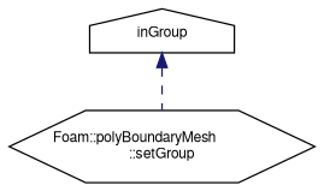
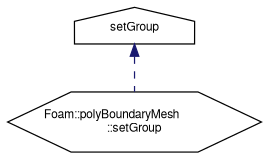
  digraph {
    rankdir=TB
    node [color=black fillcolor=white fontname=FreeSans fontsize=10 style=filled]
-   n1 [fontcolor=black height=0.2 label=inGroup shape=house width=0.4]
+   n1 [fontcolor=black height=0.2 label=setGroup shape=house width=0.4]
    n2 [height=0.2 label="Foam::polyBoundaryMesh\l::setGroup" shape=hexagon width=0.4]
    n1 -> n2 [color=midnightblue dir=back fontname=FreeSans fontsize=10 labelfontname=FreeSans labelfontsize=10 style=dashed]
  }
